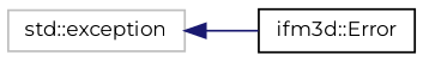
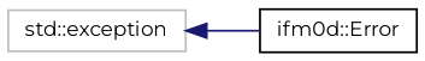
  digraph {
    rankdir=LR
    fontname=Montserrat
    node [fontname=Montserrat fontsize=10 shape=record]
    n1 [color=grey75 height=0.2 label="std::exception" width=0.4]
-   n2 [color=black height=0.2 label="ifm3d::Error" width=0.4]
+   n2 [color=black height=0.2 label="ifm0d::Error" width=0.4]
    n1 -> n2 [color=midnightblue dir=back fontname=Montserrat fontsize=10 labelfontname=Helvetica labelfontsize=10 style=solid]
  }
